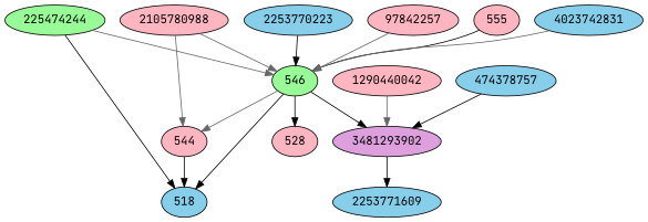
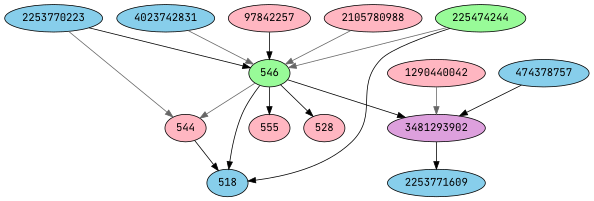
  strict digraph {
    fontname="JetBrains Mono"
    node [fillcolor=lightpink fontname="JetBrains Mono" style=filled]
    edge [color=black fontname="JetBrains Mono"]
    518 [fillcolor=skyblue]
    544
    546 [fillcolor=palegreen]
    555
    3481293902 [fillcolor=plum]
    528
    2253771609 [fillcolor=skyblue]
    225474244 [fillcolor=palegreen]
    474378757 [fillcolor=skyblue]
    1290440042
    4023742831 [fillcolor=skyblue]
    2253770223 [fillcolor=skyblue]
    97842257
    2105780988
    544 -> 518
    546 -> 518
    546 -> 544 [color=gray40]
-   555 -> 546
+   546 -> 555
    546 -> 3481293902
    546 -> 528
    3481293902 -> 2253771609
    225474244 -> 518
    225474244 -> 546 [color=gray40]
    474378757 -> 3481293902
    1290440042 -> 3481293902 [color=gray40]
    4023742831 -> 546 [color=gray40]
    2253770223 -> 546
-   97842257 -> 546 [color=gray40]
-   2105780988 -> 544 [color=gray40]
+   97842257 -> 546
+   2253770223 -> 544 [color=gray40]
    2105780988 -> 546 [color=gray40]
  }
